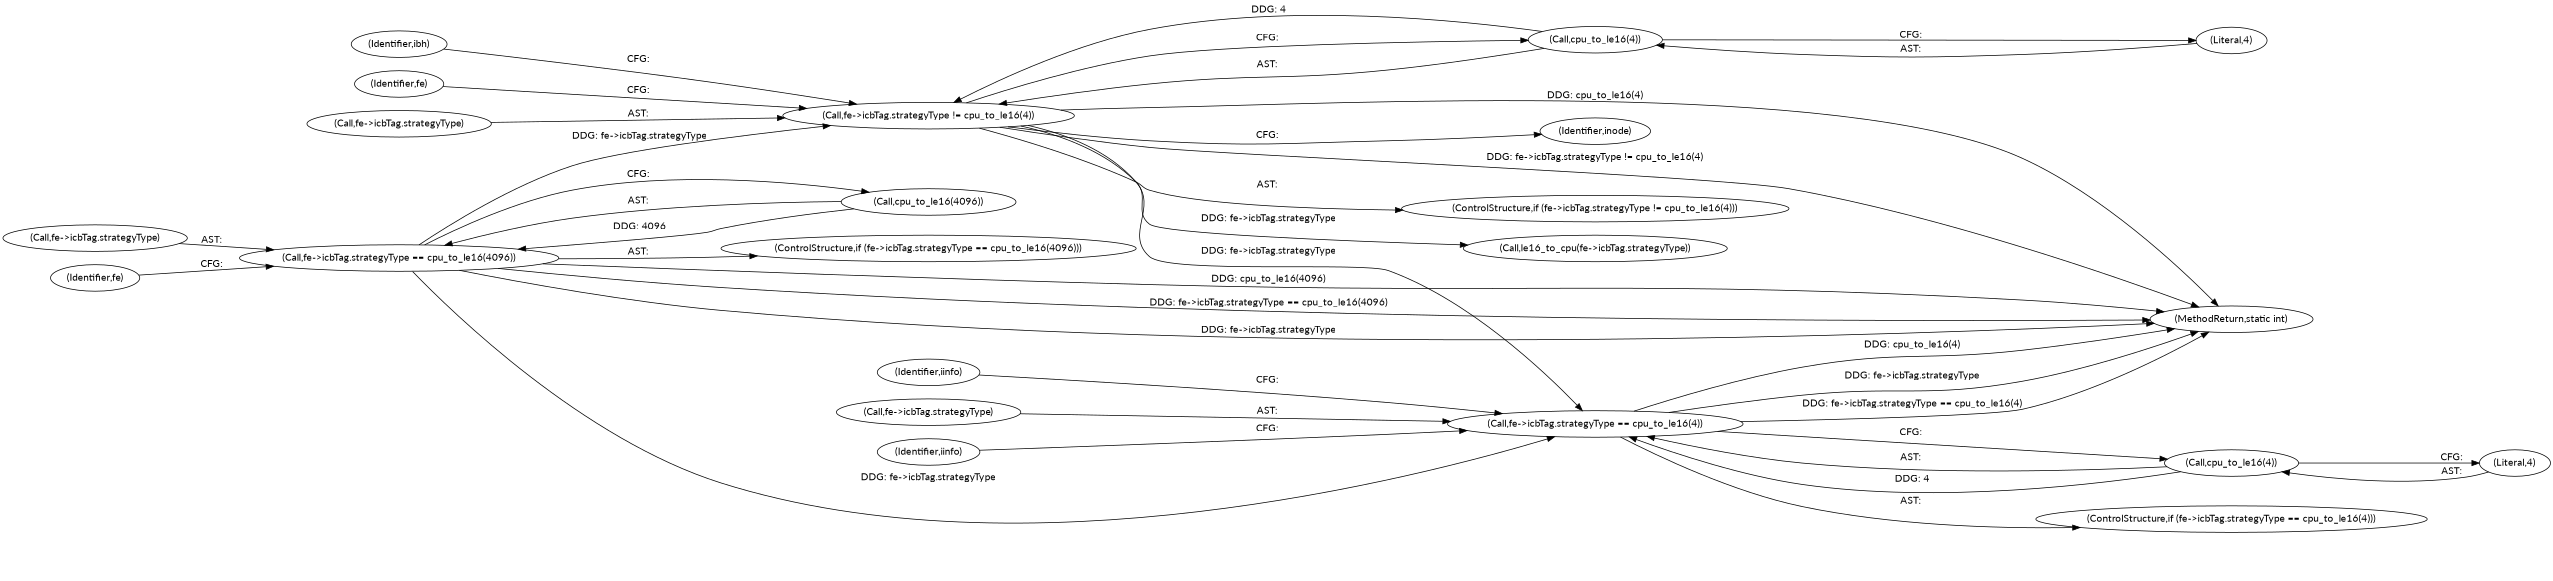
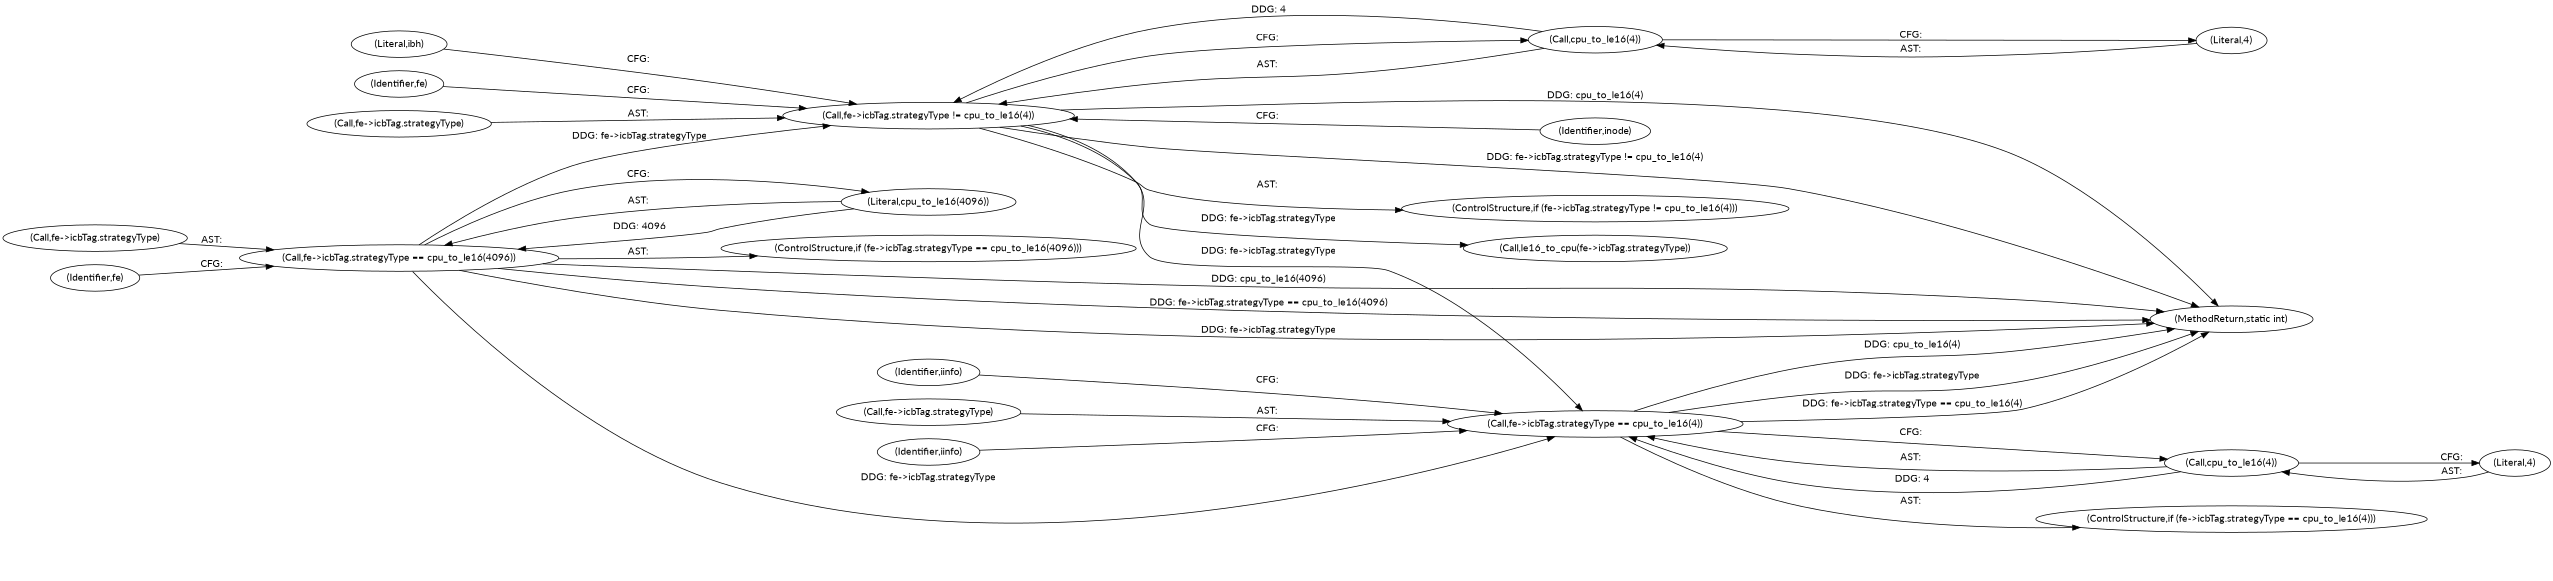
  digraph {
    fontname=Lato
    rankdir=LR
    node [fontname=Lato]
    edge [fontname=Lato]
    n1 [label="(Call,fe->icbTag.strategyType == cpu_to_le16(4))"]
    n2 [label="(Call,cpu_to_le16(4))"]
    n3 [label="(ControlStructure,if (fe->icbTag.strategyType == cpu_to_le16(4)))"]
    n4 [label="(MethodReturn,static int)"]
    n5 [label="(Literal,4)"]
    n6 [label="(Call,fe->icbTag.strategyType != cpu_to_le16(4))"]
    n7 [label="(Call,cpu_to_le16(4))"]
    n8 [label="(ControlStructure,if (fe->icbTag.strategyType != cpu_to_le16(4)))"]
    n9 [label="(Call,le16_to_cpu(fe->icbTag.strategyType))"]
    n10 [label="(Literal,4)"]
    n11 [label="(Call,fe->icbTag.strategyType == cpu_to_le16(4096))"]
-   n12 [label="(Call,cpu_to_le16(4096))"]
+   n12 [label="(Literal,cpu_to_le16(4096))"]
    n13 [label="(ControlStructure,if (fe->icbTag.strategyType == cpu_to_le16(4096)))"]
    n14 [label="(Call,fe->icbTag.strategyType)"]
-   n15 [label="(Identifier,ibh)"]
+   n15 [label="(Literal,ibh)"]
    n16 [label="(Identifier,fe)"]
    n17 [label="(Identifier,iinfo)"]
    n18 [label="(Identifier,fe)"]
    n19 [label="(Call,fe->icbTag.strategyType)"]
    n20 [label="(Call,fe->icbTag.strategyType)"]
    n21 [label="(Identifier,inode)"]
    n22 [label="(Identifier,iinfo)"]
    n1 -> n2 [label="CFG: "]
    n1 -> n3 [label="AST: "]
    n1 -> n4 [label="DDG: cpu_to_le16(4)"]
    n1 -> n4 [label="DDG: fe->icbTag.strategyType"]
    n1 -> n4 [label="DDG: fe->icbTag.strategyType == cpu_to_le16(4)"]
    n2 -> n1 [label="AST: "]
    n2 -> n1 [label="DDG: 4"]
    n2 -> n5 [label="CFG: "]
    n5 -> n2 [label="AST: "]
    n6 -> n1 [label="DDG: fe->icbTag.strategyType"]
    n6 -> n4 [label="DDG: cpu_to_le16(4)"]
    n6 -> n4 [label="DDG: fe->icbTag.strategyType != cpu_to_le16(4)"]
    n6 -> n7 [label="CFG: "]
    n6 -> n8 [label="AST: "]
    n6 -> n9 [label="DDG: fe->icbTag.strategyType"]
    n7 -> n6 [label="AST: "]
    n7 -> n6 [label="DDG: 4"]
    n7 -> n10 [label="CFG: "]
    n10 -> n7 [label="AST: "]
    n11 -> n1 [label="DDG: fe->icbTag.strategyType"]
    n11 -> n4 [label="DDG: cpu_to_le16(4096)"]
    n11 -> n4 [label="DDG: fe->icbTag.strategyType == cpu_to_le16(4096)"]
    n11 -> n4 [label="DDG: fe->icbTag.strategyType"]
    n11 -> n6 [label="DDG: fe->icbTag.strategyType"]
    n11 -> n12 [label="CFG: "]
    n11 -> n13 [label="AST: "]
    n12 -> n11 [label="AST: "]
    n12 -> n11 [label="DDG: 4096"]
    n14 -> n11 [label="AST: "]
    n15 -> n6 [label="CFG: "]
    n16 -> n11 [label="CFG: "]
    n17 -> n1 [label="CFG: "]
    n18 -> n6 [label="CFG: "]
    n19 -> n1 [label="AST: "]
    n20 -> n6 [label="AST: "]
-   n6 -> n21 [label="CFG: "]
+   n21 -> n6 [label="CFG: "]
    n22 -> n1 [label="CFG: "]
  }
